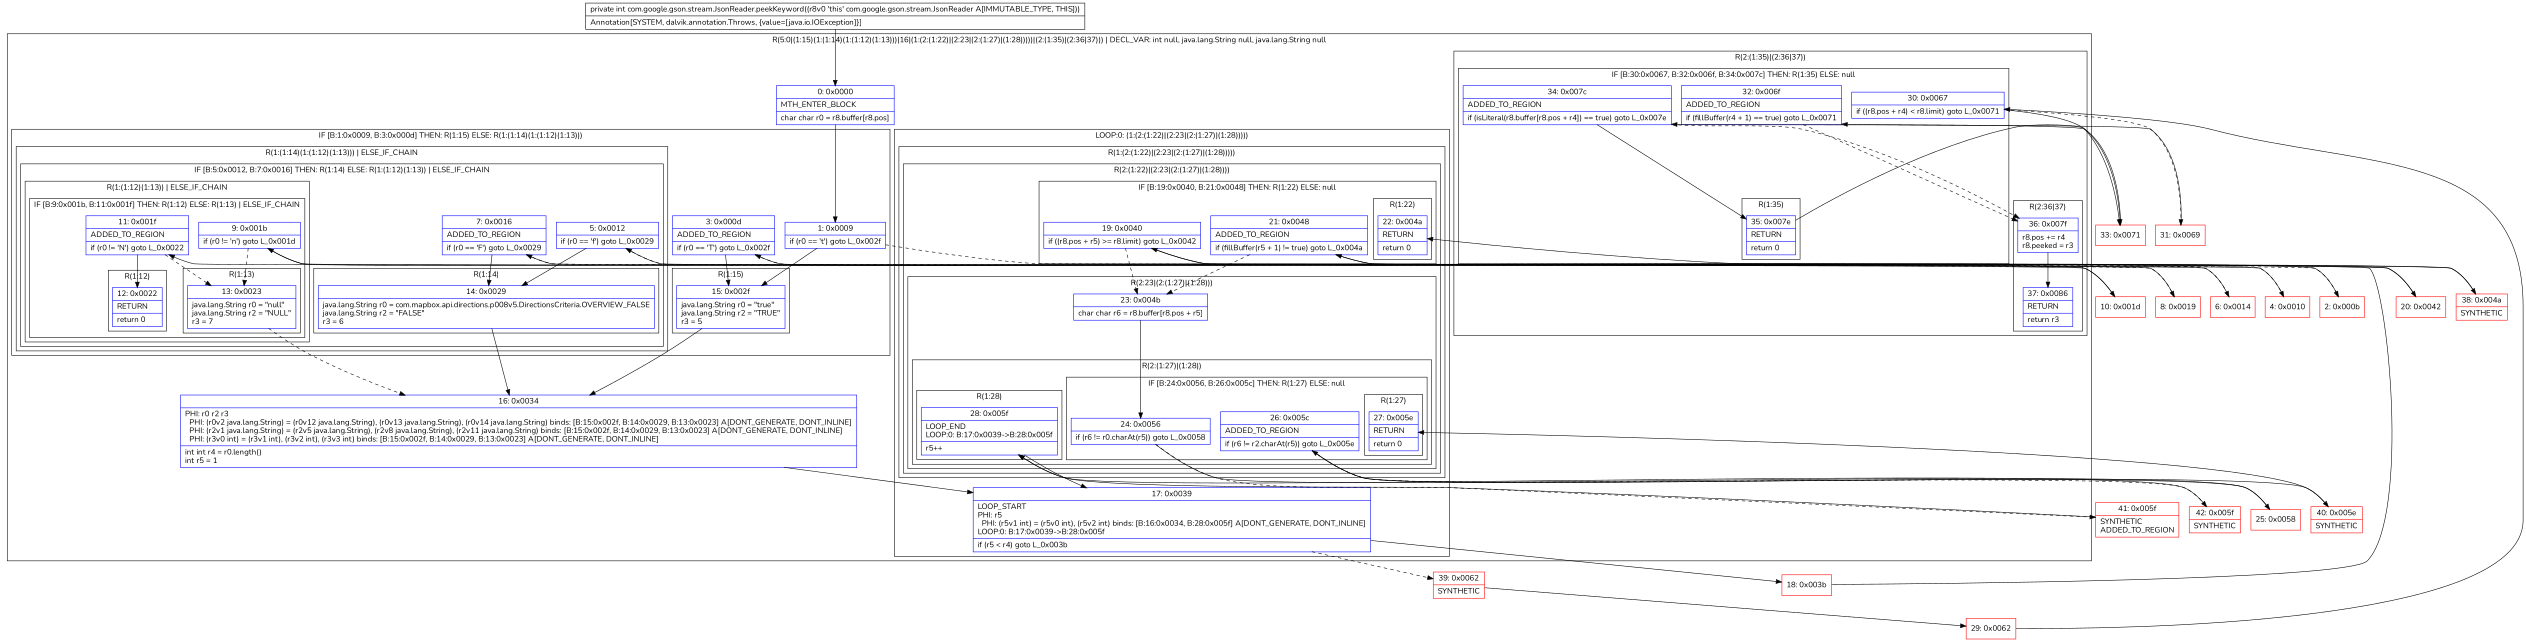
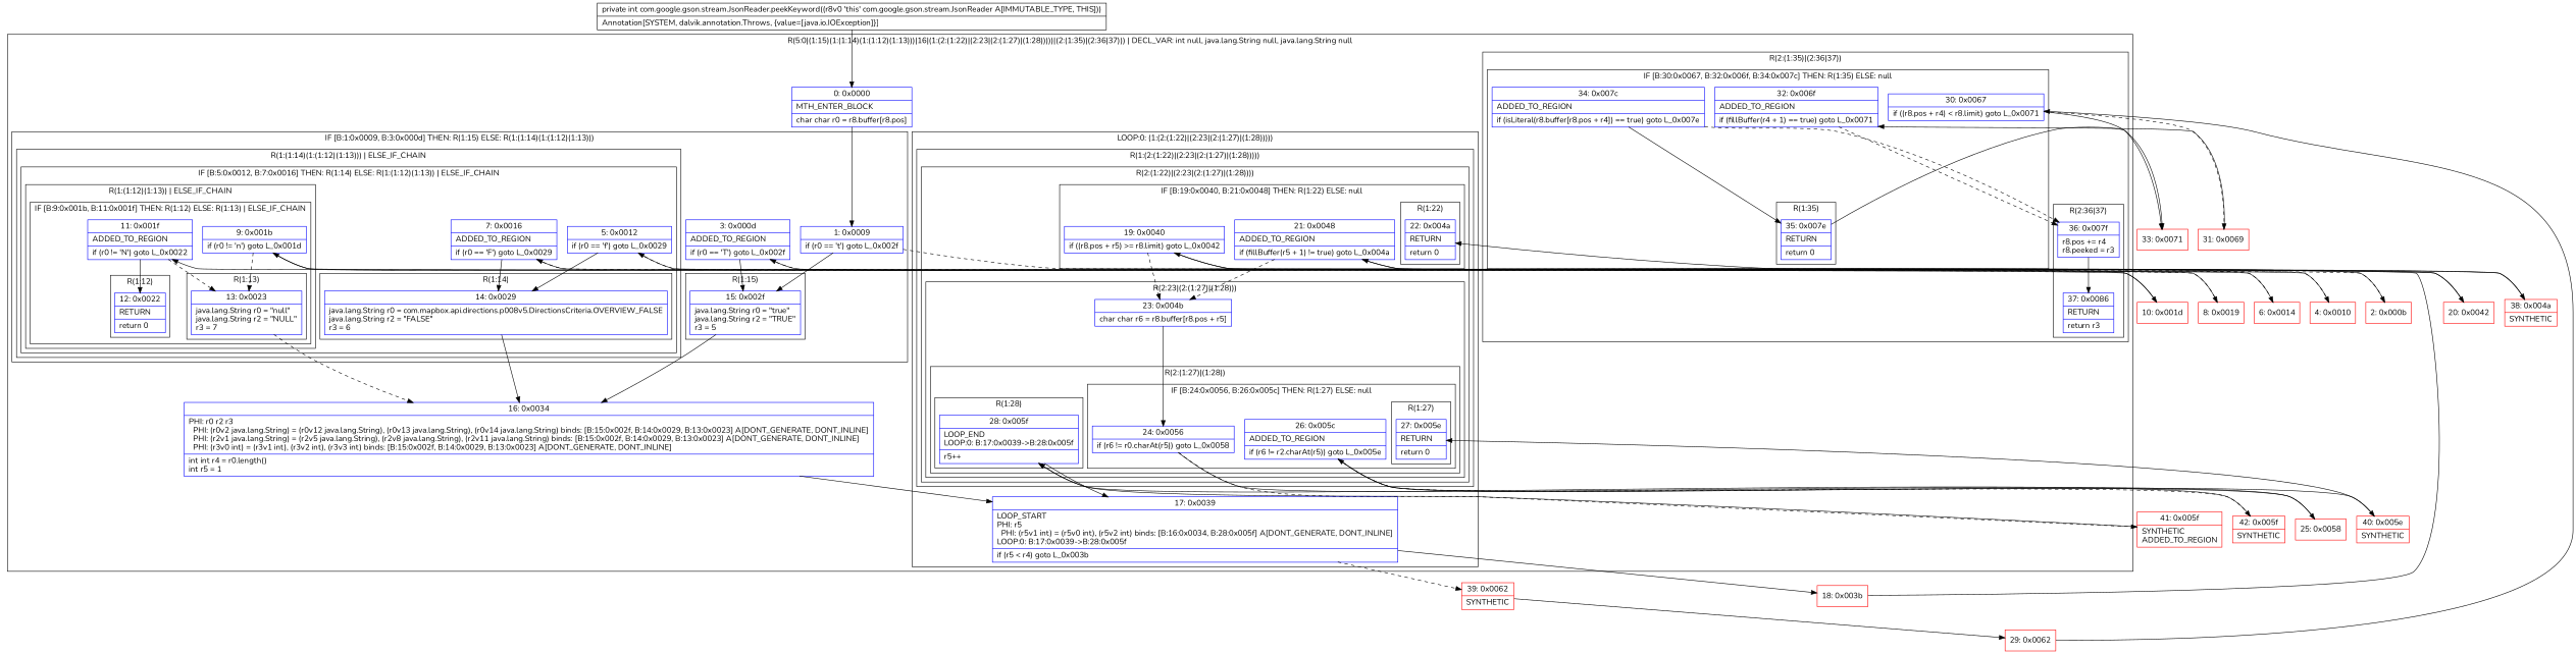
  digraph {
    fontname=Nunito
    node [color=blue fontname=Nunito shape=record]
    edge [fontname=Nunito]
    n1 [label="{15\:\ 0x002f|java.lang.String r0 = \"true\"\ljava.lang.String r2 = \"TRUE\"\lr3 = 5\l}"]
    n2 [label="{14\:\ 0x0029|java.lang.String r0 = com.mapbox.api.directions.p008v5.DirectionsCriteria.OVERVIEW_FALSE\ljava.lang.String r2 = \"FALSE\"\lr3 = 6\l}"]
    n3 [label="{12\:\ 0x0022|RETURN\l|return 0\l}"]
    n4 [label="{13\:\ 0x0023|java.lang.String r0 = \"null\"\ljava.lang.String r2 = \"NULL\"\lr3 = 7\l}"]
    n5 [label="{9\:\ 0x001b|if (r0 != 'n') goto L_0x001d\l}"]
    n6 [label="{11\:\ 0x001f|ADDED_TO_REGION\l|if (r0 != 'N') goto L_0x0022\l}"]
    n7 [label="{5\:\ 0x0012|if (r0 == 'f') goto L_0x0029\l}"]
    n8 [label="{7\:\ 0x0016|ADDED_TO_REGION\l|if (r0 == 'F') goto L_0x0029\l}"]
    n9 [label="{1\:\ 0x0009|if (r0 == 't') goto L_0x002f\l}"]
    n10 [label="{3\:\ 0x000d|ADDED_TO_REGION\l|if (r0 == 'T') goto L_0x002f\l}"]
    n11 [label="{22\:\ 0x004a|RETURN\l|return 0\l}"]
    n12 [label="{19\:\ 0x0040|if ((r8.pos + r5) \>= r8.limit) goto L_0x0042\l}"]
    n13 [label="{21\:\ 0x0048|ADDED_TO_REGION\l|if (fillBuffer(r5 + 1) != true) goto L_0x004a\l}"]
    n14 [label="{27\:\ 0x005e|RETURN\l|return 0\l}"]
    n15 [label="{24\:\ 0x0056|if (r6 != r0.charAt(r5)) goto L_0x0058\l}"]
    n16 [label="{26\:\ 0x005c|ADDED_TO_REGION\l|if (r6 != r2.charAt(r5)) goto L_0x005e\l}"]
    n17 [label="{28\:\ 0x005f|LOOP_END\lLOOP:0: B:17:0x0039\-\>B:28:0x005f\l|r5++\l}"]
    n18 [label="{23\:\ 0x004b|char char r6 = r8.buffer[r8.pos + r5]\l}"]
    n19 [label="{17\:\ 0x0039|LOOP_START\lPHI: r5 \l  PHI: (r5v1 int) = (r5v0 int), (r5v2 int) binds: [B:16:0x0034, B:28:0x005f] A[DONT_GENERATE, DONT_INLINE]\lLOOP:0: B:17:0x0039\-\>B:28:0x005f\l|if (r5 \< r4) goto L_0x003b\l}"]
    n20 [label="{35\:\ 0x007e|RETURN\l|return 0\l}"]
    n21 [label="{30\:\ 0x0067|if ((r8.pos + r4) \< r8.limit) goto L_0x0071\l}"]
    n22 [label="{32\:\ 0x006f|ADDED_TO_REGION\l|if (fillBuffer(r4 + 1) == true) goto L_0x0071\l}"]
    n23 [label="{34\:\ 0x007c|ADDED_TO_REGION\l|if (isLiteral(r8.buffer[r8.pos + r4]) == true) goto L_0x007e\l}"]
    n24 [label="{36\:\ 0x007f|r8.pos += r4\lr8.peeked = r3\l}"]
    n25 [label="{37\:\ 0x0086|RETURN\l|return r3\l}"]
    n26 [label="{0\:\ 0x0000|MTH_ENTER_BLOCK\l|char char r0 = r8.buffer[r8.pos]\l}"]
    n27 [label="{16\:\ 0x0034|PHI: r0 r2 r3 \l  PHI: (r0v2 java.lang.String) = (r0v12 java.lang.String), (r0v13 java.lang.String), (r0v14 java.lang.String) binds: [B:15:0x002f, B:14:0x0029, B:13:0x0023] A[DONT_GENERATE, DONT_INLINE]\l  PHI: (r2v1 java.lang.String) = (r2v5 java.lang.String), (r2v8 java.lang.String), (r2v11 java.lang.String) binds: [B:15:0x002f, B:14:0x0029, B:13:0x0023] A[DONT_GENERATE, DONT_INLINE]\l  PHI: (r3v0 int) = (r3v1 int), (r3v2 int), (r3v3 int) binds: [B:15:0x002f, B:14:0x0029, B:13:0x0023] A[DONT_GENERATE, DONT_INLINE]\l|int int r4 = r0.length()\lint r5 = 1\l}"]
    n28 [color=red label="{10\:\ 0x001d}"]
    n29 [color=red label="{6\:\ 0x0014}"]
    n30 [color=red label="{8\:\ 0x0019}"]
    n31 [color=red label="{2\:\ 0x000b}"]
    n32 [color=red label="{4\:\ 0x0010}"]
    n33 [color=red label="{20\:\ 0x0042}"]
    n34 [color=red label="{38\:\ 0x004a|SYNTHETIC\l}"]
    n35 [color=red label="{25\:\ 0x0058}"]
    n36 [color=red label="{41\:\ 0x005f|SYNTHETIC\lADDED_TO_REGION\l}"]
    n37 [color=red label="{40\:\ 0x005e|SYNTHETIC\l}"]
    n38 [color=red label="{42\:\ 0x005f|SYNTHETIC\l}"]
    n39 [color=red label="{18\:\ 0x003b}"]
    n40 [color=red label="{39\:\ 0x0062|SYNTHETIC\l}"]
    n41 [color=red label="{33\:\ 0x0071}"]
    n42 [color=red label="{31\:\ 0x0069}"]
    n43 [color=red label="{29\:\ 0x0062}"]
    n44 [label="{private int com.google.gson.stream.JsonReader.peekKeyword((r8v0 'this' com.google.gson.stream.JsonReader A[IMMUTABLE_TYPE, THIS]))  | Annotation[SYSTEM, dalvik.annotation.Throws, \{value=[java.io.IOException]\}]\l}" color=""]
    subgraph cluster_1 {
      label="R(5:0|(1:15)(1:(1:14)(1:(1:12)(1:13)))|16|(1:(2:(1:22)|(2:23|(2:(1:27)|(1:28)))))|(2:(1:35)|(2:36|37))) | DECL_VAR: int null, java.lang.String null, java.lang.String null\l"
      n26
      n27
      subgraph cluster_2 {
        label="IF [B:1:0x0009, B:3:0x000d] THEN: R(1:15) ELSE: R(1:(1:14)(1:(1:12)(1:13)))"
        n9
        n10
        subgraph cluster_3 {
          label="R(1:15)"
          n1
        }
        subgraph cluster_4 {
          label="R(1:(1:14)(1:(1:12)(1:13))) | ELSE_IF_CHAIN\l"
          subgraph cluster_5 {
            label="IF [B:5:0x0012, B:7:0x0016] THEN: R(1:14) ELSE: R(1:(1:12)(1:13)) | ELSE_IF_CHAIN\l"
            n7
            n8
            subgraph cluster_6 {
              label="R(1:14)"
              n2
            }
            subgraph cluster_7 {
              label="R(1:(1:12)(1:13)) | ELSE_IF_CHAIN\l"
              subgraph cluster_8 {
                label="IF [B:9:0x001b, B:11:0x001f] THEN: R(1:12) ELSE: R(1:13) | ELSE_IF_CHAIN\l"
                n5
                n6
                subgraph cluster_9 {
                  label="R(1:12)"
                  n3
                }
                subgraph cluster_10 {
                  label="R(1:13)"
                  n4
                }
              }
            }
          }
        }
      }
      subgraph cluster_11 {
        label="LOOP:0: (1:(2:(1:22)|(2:23|(2:(1:27)|(1:28)))))"
        n19
        subgraph cluster_12 {
          label="R(1:(2:(1:22)|(2:23|(2:(1:27)|(1:28)))))"
          subgraph cluster_13 {
            label="R(2:(1:22)|(2:23|(2:(1:27)|(1:28))))"
            subgraph cluster_14 {
              label="IF [B:19:0x0040, B:21:0x0048] THEN: R(1:22) ELSE: null"
              n12
              n13
              subgraph cluster_15 {
                label="R(1:22)"
                n11
              }
            }
            subgraph cluster_16 {
              label="R(2:23|(2:(1:27)|(1:28)))"
              n18
              subgraph cluster_17 {
                label="R(2:(1:27)|(1:28))"
                subgraph cluster_18 {
                  label="IF [B:24:0x0056, B:26:0x005c] THEN: R(1:27) ELSE: null"
                  n15
                  n16
                  subgraph cluster_19 {
                    label="R(1:27)"
                    n14
                  }
                }
                subgraph cluster_20 {
                  label="R(1:28)"
                  n17
                }
              }
            }
          }
        }
      }
      subgraph cluster_21 {
        label="R(2:(1:35)|(2:36|37))"
        subgraph cluster_22 {
          label="IF [B:30:0x0067, B:32:0x006f, B:34:0x007c] THEN: R(1:35) ELSE: null"
          n21
          n22
          n23
          subgraph cluster_23 {
            label="R(1:35)"
            n20
          }
        }
        subgraph cluster_24 {
          label="R(2:36|37)"
          n24
          n25
        }
      }
    }
    n1 -> n27
    n2 -> n27
    n4 -> n27 [style=dashed]
    n5 -> n4 [style=dashed]
    n5 -> n28
    n6 -> n3
    n6 -> n4 [style=dashed]
    n7 -> n2
    n7 -> n29 [style=dashed]
    n8 -> n2
    n8 -> n30 [style=dashed]
    n9 -> n1
    n9 -> n31 [style=dashed]
    n10 -> n1
    n10 -> n32 [style=dashed]
    n12 -> n18 [style=dashed]
    n12 -> n33
    n13 -> n18 [style=dashed]
    n13 -> n34
    n15 -> n35
    n15 -> n36 [style=dashed]
    n16 -> n37
    n16 -> n38 [style=dashed]
    n17 -> n19
    n18 -> n15
    n19 -> n39
    n19 -> n40 [style=dashed]
    n20 -> n41
    n21 -> n41
    n21 -> n42 [style=dashed]
    n22 -> n24 [style=dashed]
    n23 -> n20
    n23 -> n24 [style=dashed]
    n24 -> n25
    n26 -> n9
    n27 -> n19
    n28 -> n6
    n29 -> n8
    n30 -> n5
    n31 -> n10
    n32 -> n7
    n33 -> n13
    n34 -> n11
    n35 -> n16
    n36 -> n17
    n37 -> n14
    n38 -> n17
    n39 -> n12
    n40 -> n43
-   n41 -> n23
    n42 -> n22
    n43 -> n21
    n44 -> n26
  }
